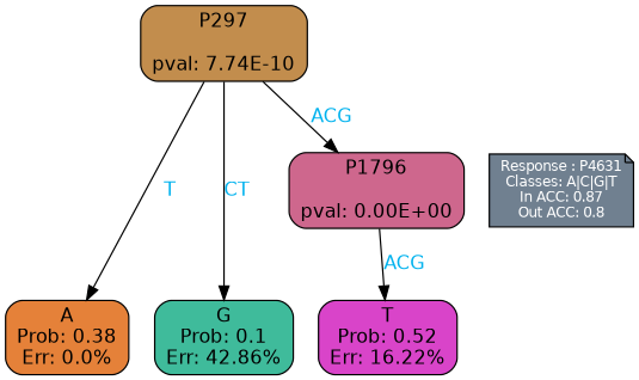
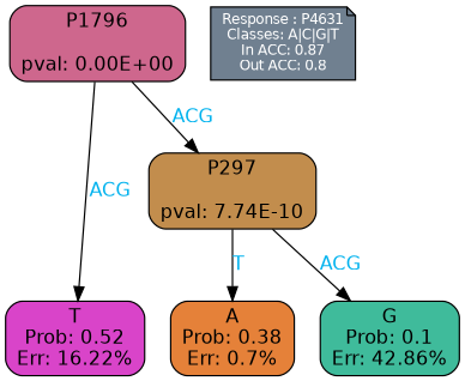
  digraph {
    ranksep=equally
    splines=polylines
    node [color=black fontname=helvetica shape=box style="filled, rounded"]
    edge [fontcolor=deepskyblue2 fontname=helvetica]
-   n1 [fillcolor="#e58139" label="A\nProb: 0.38\nErr: 0.0%"]
+   n1 [fillcolor="#e58139" label="A\nProb: 0.38\nErr: 0.7%"]
    n2 [fillcolor="#3fbb9b" label="G\nProb: 0.1\nErr: 42.86%"]
    n3 [fillcolor="#d944c9" label="T\nProb: 0.52\nErr: 16.22%"]
    n4 [align=left fillcolor=slategray fontcolor=white fontsize=10 label="Response : P4631\nClasses: A|C|G|T\nIn ACC: 0.87\nOut ACC: 0.8\n" shape=note style=filled]
    n5 [fillcolor="#ce678d" label="P1796\n\npval: 0.00E+00"]
    n6 [fillcolor="#c28d4d" label="P297\n\npval: 7.74E-10"]
    subgraph sub_1 {
      rank=same
      n1
      n2
      n3
    }
    subgraph sub_2 {
      rank=same
      n4
      n5
    }
    n5 -> n3 [label=ACG]
-   n6 -> n5 [label=ACG]
+   n5 -> n6 [label=ACG]
    n6 -> n1 [label=T]
-   n6 -> n2 [label=CT]
+   n6 -> n2 [label=ACG]
  }
